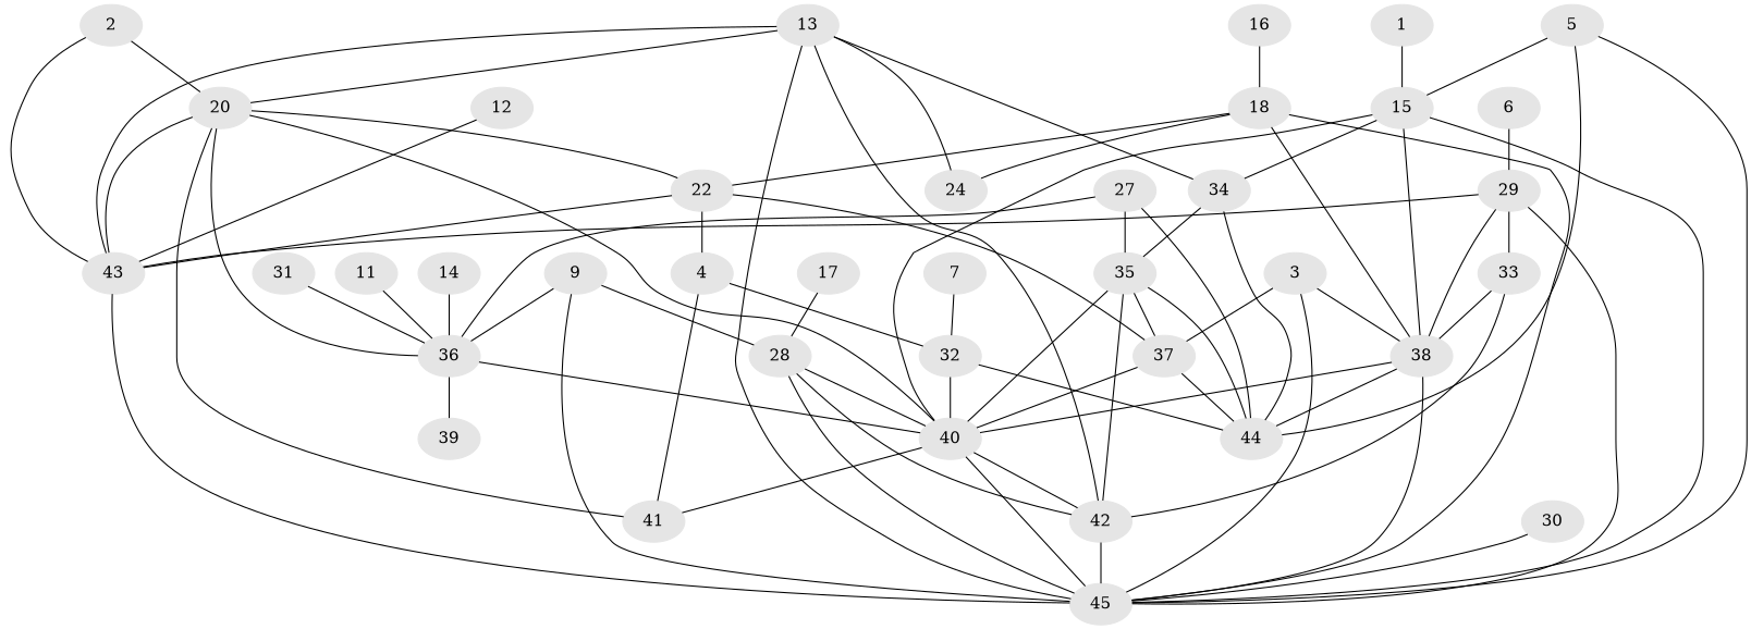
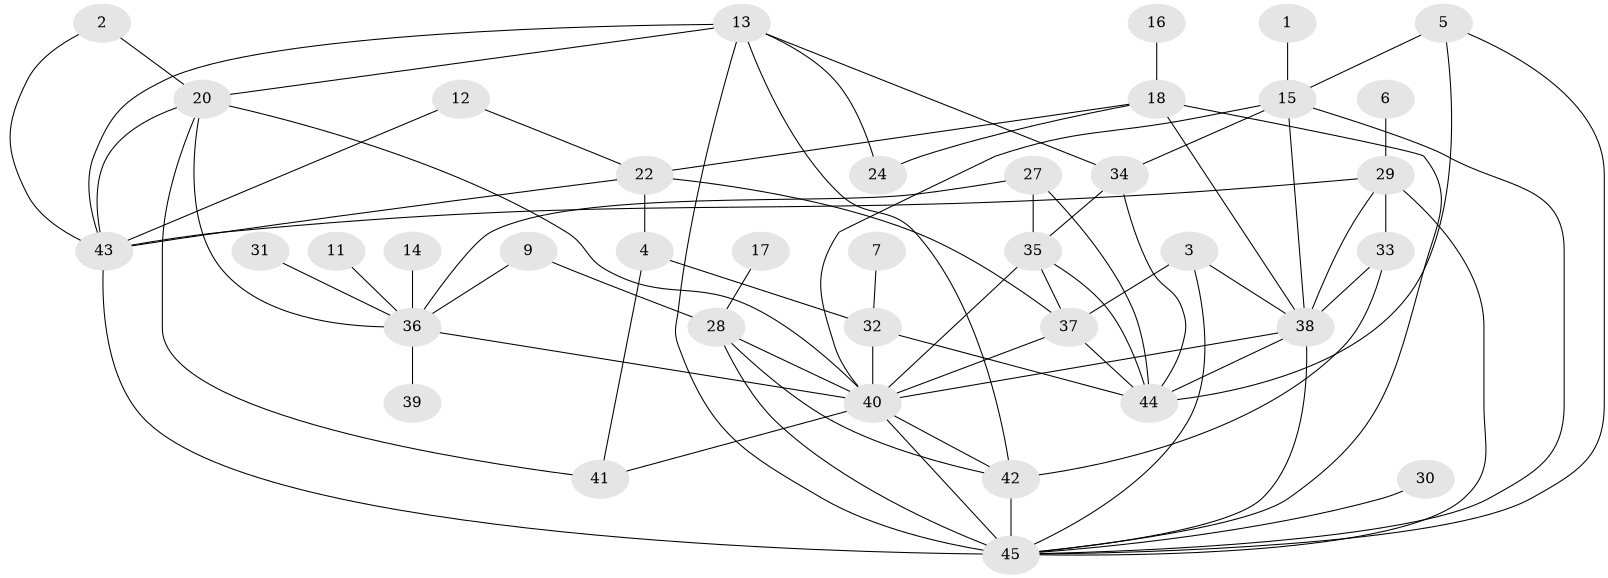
  graph {
    node [color=gray90 style=filled]
    edge [weight=1.0]
    1
    15
    38
    45
    34
    40
    2
    20
    43
    41
    36
    22
    3
    37
    44
    4
    32
    5
    6
    29
    33
    7
    9
    28
    42
    39
    11
    12
    13
    24
    35
    14
    17
    16
    18
    27
    30
    31
    1 -- 15
    15 -- 38
    15 -- 45
    15 -- 34
    15 -- 40
    38 -- 45
    38 -- 40
    38 -- 44
    34 -- 44
    34 -- 35
    40 -- 45
    40 -- 41
    40 -- 42
    2 -- 20
    2 -- 43
    20 -- 40
    20 -- 43
    20 -- 41
    20 -- 36
-   20 -- 22
+   12 -- 22
    43 -- 45
    36 -- 40
    36 -- 39
    22 -- 43
    22 -- 37
    22 -- 4
    3 -- 38
    3 -- 45
    3 -- 37
    37 -- 40
    37 -- 44
    4 -- 41
    4 -- 32
    32 -- 40 [weight=2.0]
    32 -- 44
    5 -- 15
    5 -- 45
    5 -- 44
    6 -- 29
    29 -- 38
    29 -- 45 [weight=2.0]
    29 -- 43
    29 -- 33
    33 -- 38
    33 -- 42
    7 -- 32
-   9 -- 45
    9 -- 36
    9 -- 28
    28 -- 45 [weight=2.0]
    28 -- 40
    28 -- 42
    42 -- 45 [weight=3.0]
    11 -- 36
    12 -- 43
    13 -- 45
    13 -- 34
    13 -- 20
    13 -- 43
    13 -- 42
    13 -- 24
    35 -- 40
    35 -- 37
    35 -- 44
-   35 -- 42
    14 -- 36
    17 -- 28
    16 -- 18
    18 -- 38
    18 -- 45
    18 -- 22
    18 -- 24
    27 -- 36
    27 -- 44
    27 -- 35
    30 -- 45
    31 -- 36
  }
